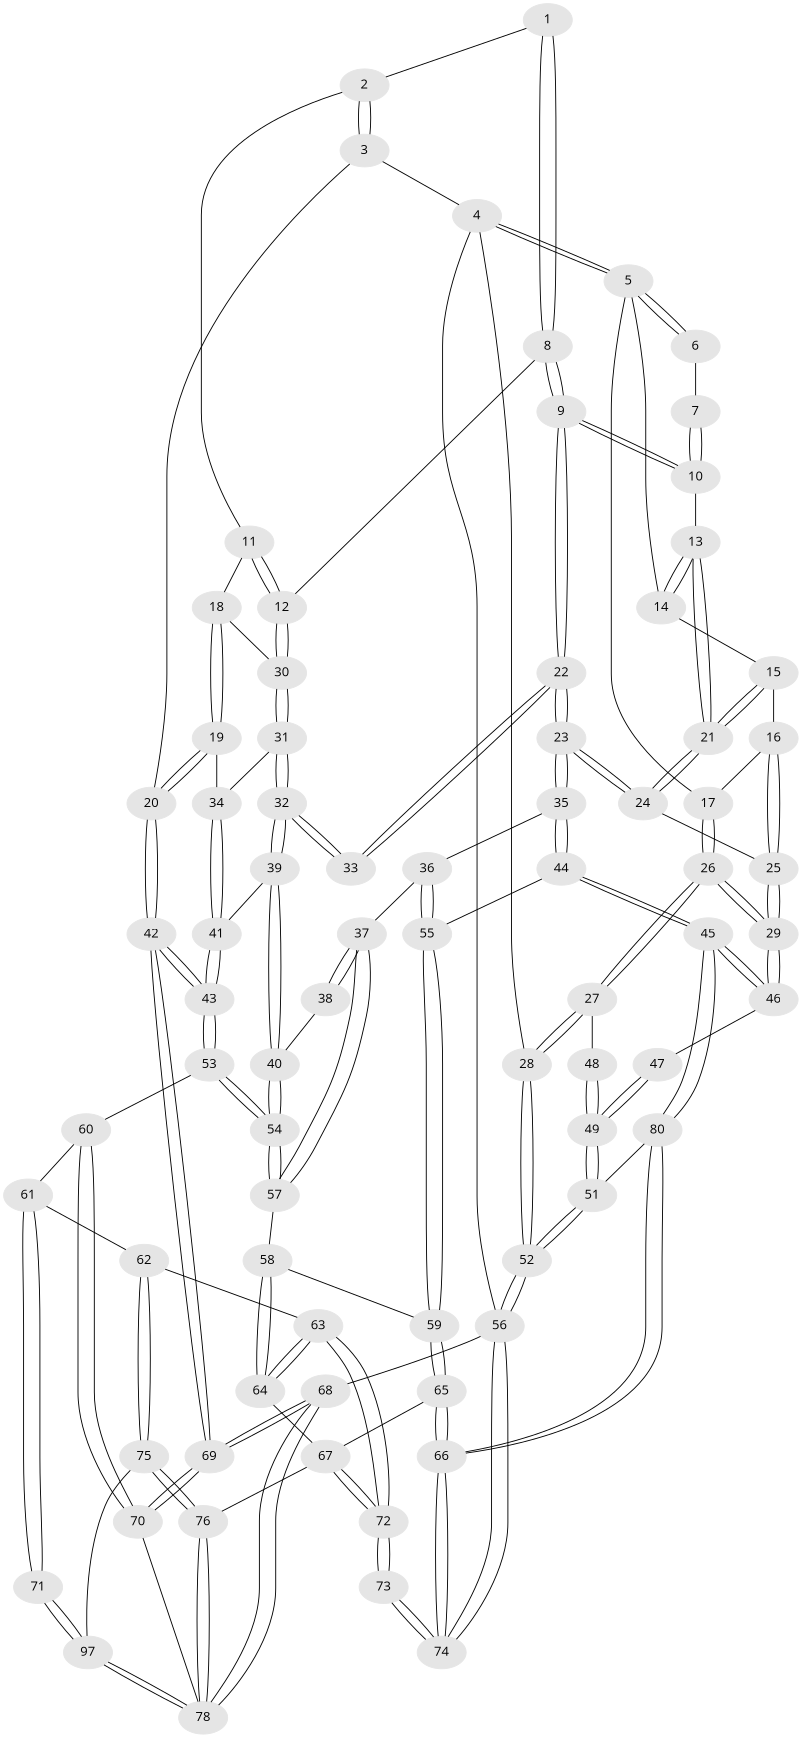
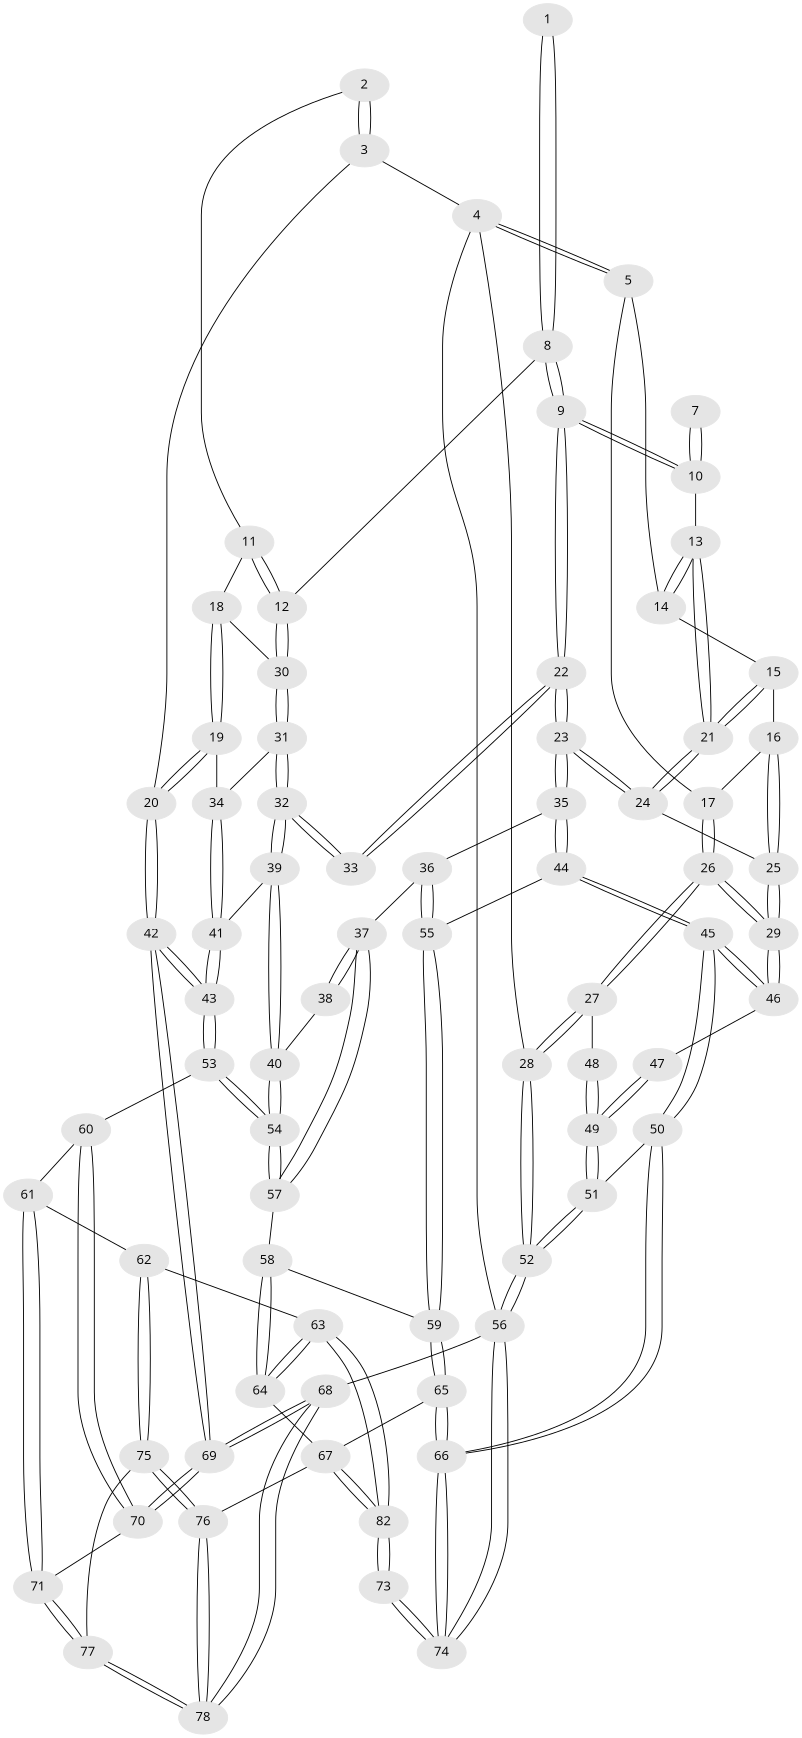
  graph {
    fontname="Open Sans"
    node [color=gray90 fontname="Open Sans" style=filled]
    edge [fontname="Open Sans"]
    1
    2
    8
    3
    11
    9
    12
    4
    20
    18
    5
    28
    56
    42
    68
    69
    78
-   6
    17
    14
    52
    74
    7
    26
    10
    15
    13
    22
    30
    23
    33
    21
    19
    31
    24
    16
    25
    29
    27
    34
    41
    43
    35
    36
    44
    46
    48
    49
    47
    32
    39
    40
    37
    55
    45
    38
    57
    59
    58
    54
    53
    70
    60
-   50 [label=80]
+   50
    51
    66
    61
    65
    64
    67
    62
    71
    63
    75
-   77 [label=97]
-   72
+   77
+   72 [label=82]
    76
    73
-   1 -- 2
    1 -- 8
    1 -- 8
    2 -- 3
    2 -- 3
    2 -- 11
    8 -- 9
    8 -- 9
    8 -- 12
    3 -- 4
    3 -- 20
    11 -- 12
    11 -- 12
    11 -- 18
    9 -- 10
    9 -- 10
    9 -- 22
    9 -- 22
    12 -- 30
    12 -- 30
    4 -- 5
    4 -- 5
    4 -- 28
    4 -- 56
    20 -- 42
    20 -- 42
    18 -- 30
    18 -- 19
    18 -- 19
-   5 -- 6
-   5 -- 6
    5 -- 17
    5 -- 14
    28 -- 52
    28 -- 52
    56 -- 68
    56 -- 74
    56 -- 74
    42 -- 69
    42 -- 69
    42 -- 43
    42 -- 43
    68 -- 69
    68 -- 69
    68 -- 78
    68 -- 78
    69 -- 70
    69 -- 70
-   6 -- 7
    17 -- 26
    17 -- 26
    14 -- 15
    52 -- 56
    52 -- 56
    7 -- 10
    7 -- 10
    26 -- 29
    26 -- 29
    26 -- 27
    26 -- 27
    10 -- 13
    15 -- 21
    15 -- 21
    15 -- 16
    13 -- 14
    13 -- 14
    13 -- 21
    13 -- 21
    22 -- 23
    22 -- 23
    22 -- 33
    22 -- 33
    30 -- 31
    30 -- 31
    23 -- 24
    23 -- 24
    23 -- 35
    23 -- 35
    21 -- 24
    21 -- 24
    19 -- 20
    19 -- 20
    19 -- 34
    31 -- 34
    31 -- 32
    31 -- 32
    24 -- 25
    16 -- 17
    16 -- 25
    16 -- 25
    25 -- 29
    25 -- 29
    29 -- 46
    29 -- 46
    27 -- 28
    27 -- 28
    27 -- 48
    34 -- 41
    34 -- 41
    41 -- 43
    41 -- 43
    43 -- 53
    43 -- 53
    35 -- 36
    35 -- 44
    35 -- 44
    36 -- 37
    36 -- 55
    36 -- 55
    44 -- 55
    44 -- 45
    44 -- 45
    46 -- 47
    48 -- 49
    48 -- 49
    49 -- 51
    49 -- 51
    47 -- 49
    47 -- 49
    32 -- 33
    32 -- 33
    32 -- 39
    32 -- 39
    39 -- 41
    39 -- 40
    39 -- 40
    40 -- 54
    40 -- 54
    37 -- 38
    37 -- 38
    37 -- 57
    37 -- 57
    55 -- 59
    55 -- 59
    45 -- 46
    45 -- 46
    45 -- 50
    45 -- 50
    38 -- 40
    57 -- 58
    59 -- 65
    59 -- 65
    58 -- 59
    58 -- 64
    58 -- 64
    54 -- 57
    54 -- 57
    53 -- 54
    53 -- 54
    53 -- 60
-   70 -- 78
+   70 -- 71
    60 -- 70
    60 -- 70
    60 -- 61
    50 -- 51
    50 -- 66
    50 -- 66
    51 -- 52
    51 -- 52
    66 -- 74
    66 -- 74
    61 -- 62
    61 -- 71
    61 -- 71
    65 -- 66
    65 -- 66
    65 -- 67
    64 -- 67
    67 -- 72
    67 -- 72
    67 -- 76
    62 -- 63
    62 -- 75
    62 -- 75
    71 -- 77
    71 -- 77
    63 -- 64
    63 -- 64
    63 -- 72
    63 -- 72
    75 -- 77
    75 -- 76
    75 -- 76
    77 -- 78
    77 -- 78
    72 -- 73
    72 -- 73
    76 -- 78
    76 -- 78
    73 -- 74
    73 -- 74
  }
